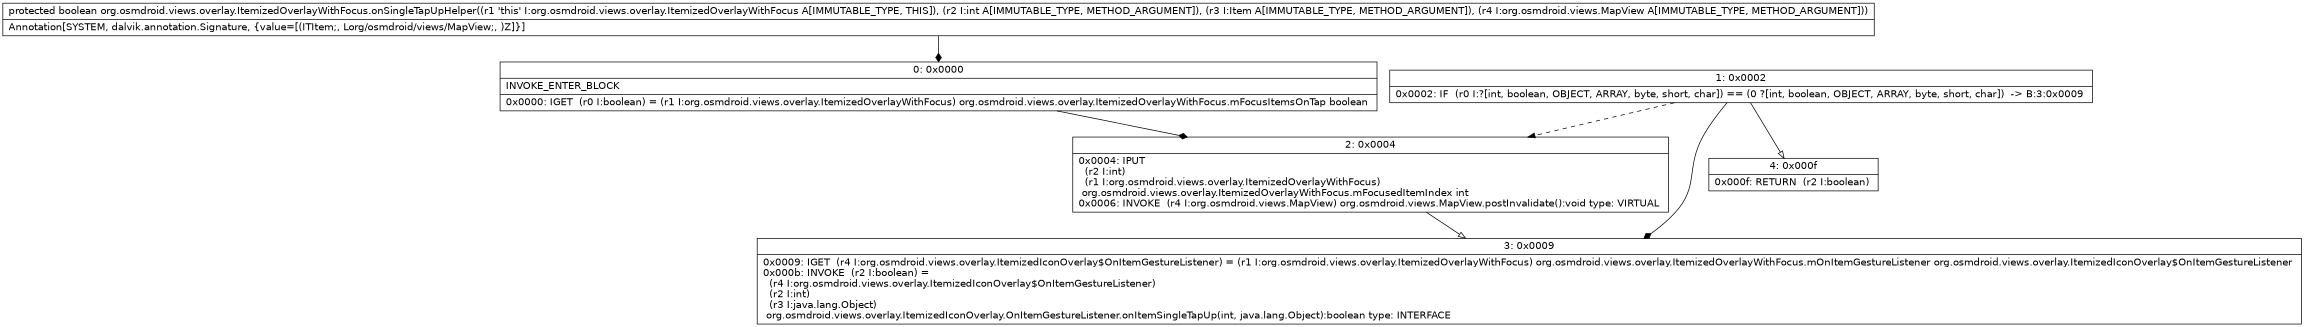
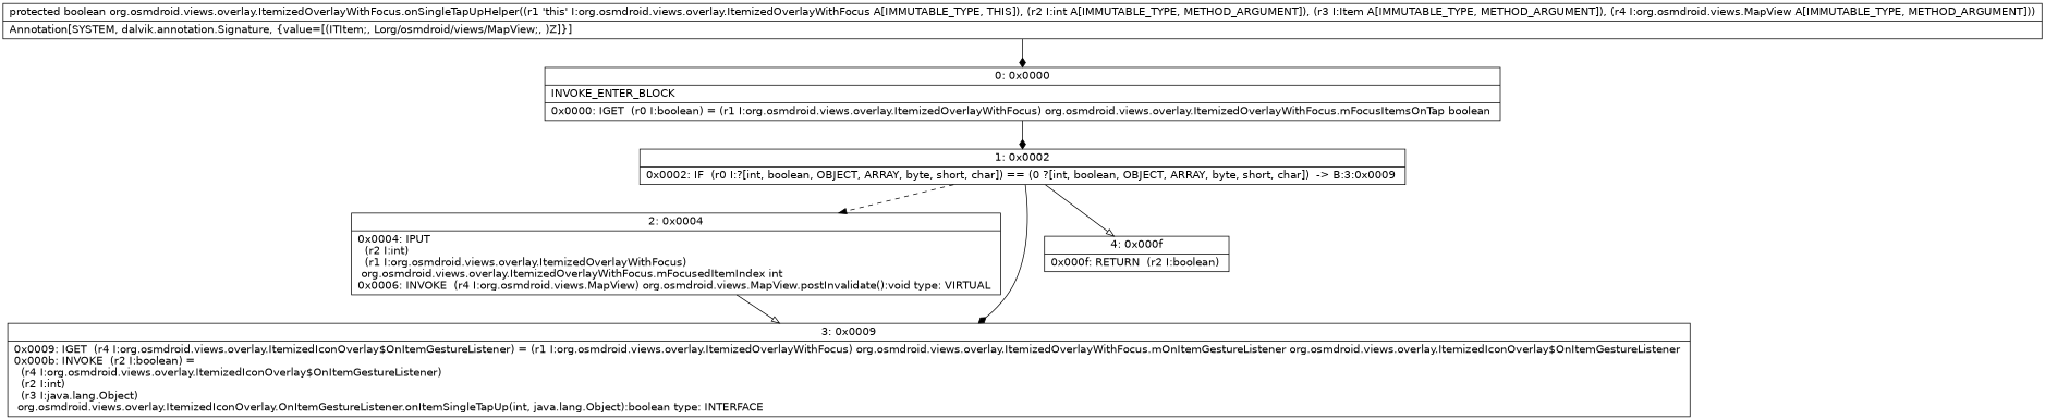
  digraph {
    fontname="DejaVu Sans"
    node [fontname="DejaVu Sans" shape=record]
    edge [arrowhead=diamond fontname="DejaVu Sans"]
    n1 [label="{0\:\ 0x0000|INVOKE_ENTER_BLOCK\l|0x0000: IGET  (r0 I:boolean) = (r1 I:org.osmdroid.views.overlay.ItemizedOverlayWithFocus) org.osmdroid.views.overlay.ItemizedOverlayWithFocus.mFocusItemsOnTap boolean \l}"]
    n2 [label="{1\:\ 0x0002|0x0002: IF  (r0 I:?[int, boolean, OBJECT, ARRAY, byte, short, char]) == (0 ?[int, boolean, OBJECT, ARRAY, byte, short, char])  \-\> B:3:0x0009 \l}"]
    n3 [label="{2\:\ 0x0004|0x0004: IPUT  \l  (r2 I:int)\l  (r1 I:org.osmdroid.views.overlay.ItemizedOverlayWithFocus)\l org.osmdroid.views.overlay.ItemizedOverlayWithFocus.mFocusedItemIndex int \l0x0006: INVOKE  (r4 I:org.osmdroid.views.MapView) org.osmdroid.views.MapView.postInvalidate():void type: VIRTUAL \l}"]
    n4 [label="{3\:\ 0x0009|0x0009: IGET  (r4 I:org.osmdroid.views.overlay.ItemizedIconOverlay$OnItemGestureListener) = (r1 I:org.osmdroid.views.overlay.ItemizedOverlayWithFocus) org.osmdroid.views.overlay.ItemizedOverlayWithFocus.mOnItemGestureListener org.osmdroid.views.overlay.ItemizedIconOverlay$OnItemGestureListener \l0x000b: INVOKE  (r2 I:boolean) = \l  (r4 I:org.osmdroid.views.overlay.ItemizedIconOverlay$OnItemGestureListener)\l  (r2 I:int)\l  (r3 I:java.lang.Object)\l org.osmdroid.views.overlay.ItemizedIconOverlay.OnItemGestureListener.onItemSingleTapUp(int, java.lang.Object):boolean type: INTERFACE \l}"]
    n5 [label="{4\:\ 0x000f|0x000f: RETURN  (r2 I:boolean) \l}"]
    n6 [label="{protected boolean org.osmdroid.views.overlay.ItemizedOverlayWithFocus.onSingleTapUpHelper((r1 'this' I:org.osmdroid.views.overlay.ItemizedOverlayWithFocus A[IMMUTABLE_TYPE, THIS]), (r2 I:int A[IMMUTABLE_TYPE, METHOD_ARGUMENT]), (r3 I:Item A[IMMUTABLE_TYPE, METHOD_ARGUMENT]), (r4 I:org.osmdroid.views.MapView A[IMMUTABLE_TYPE, METHOD_ARGUMENT]))  | Annotation[SYSTEM, dalvik.annotation.Signature, \{value=[(ITItem;, Lorg\/osmdroid\/views\/MapView;, )Z]\}]\l}"]
-   n1 -> n3
+   n1 -> n2
    n2 -> n3 [arrowhead=normal style=dashed]
    n2 -> n4
    n2 -> n5 [arrowhead=onormal]
    n3 -> n4 [arrowhead=onormal]
    n6 -> n1
  }
